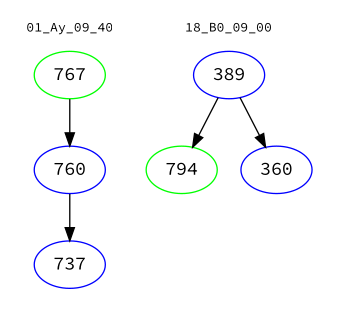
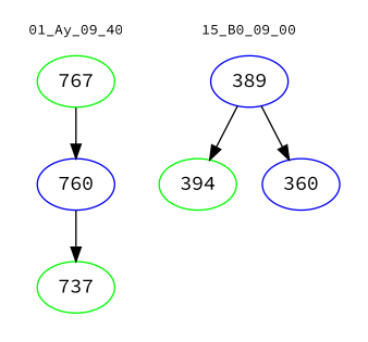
  digraph {
    fontname="Source Code Pro"
    node [color=blue fontname="Source Code Pro"]
    edge [color=black fontname="Source Code Pro"]
    n1 [color=green label=767]
    n2 [label=760]
-   n3 [label=737]
-   n4 [color=green label=794]
+   n3 [color=green label=737]
+   n4 [color=green label=394]
    n5 [label=389]
    n6 [label=360]
    subgraph cluster_1 {
      color=white
      fontsize=10
      label="01_Ay_09_40"
      n1
      n2
      n3
    }
    subgraph cluster_2 {
      color=white
      fontsize=10
-     label="18_B0_09_00"
+     label="15_B0_09_00"
      n4
      n5
      n6
    }
    n1 -> n2
    n2 -> n3
    n5 -> n4
    n5 -> n6
  }
